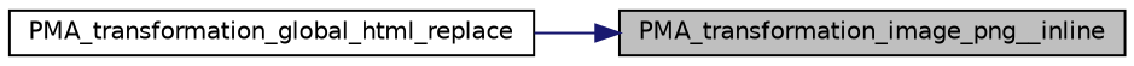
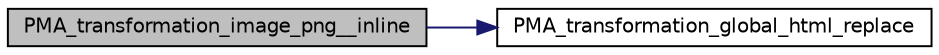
  digraph {
    rankdir=LR
    node [color=black fontname=Helvetica fontsize=10 shape=record style=filled]
    n1 [fillcolor=grey75 fontcolor=black height=0.2 label=PMA_transformation_image_png__inline width=0.4]
    n2 [fillcolor=white height=0.2 label=PMA_transformation_global_html_replace width=0.4]
-   n2 -> n1 [color=midnightblue fontname=Helvetica fontsize=10 labelfontname=Helvetica labelfontsize=10 style=solid]
+   n1 -> n2 [color=midnightblue fontname=Helvetica fontsize=10 labelfontname=Helvetica labelfontsize=10 style=solid]
  }
